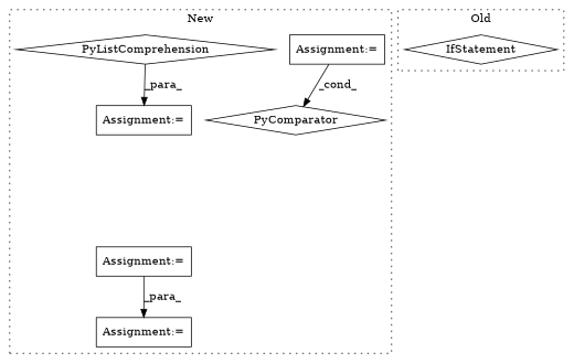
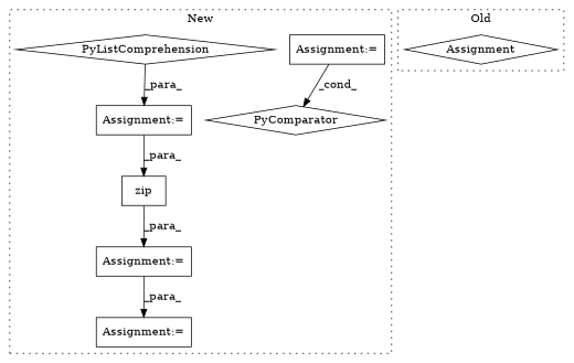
  digraph {
    fontname="DejaVu Serif"
    node [a=7 fontname="DejaVu Serif" l=20 s=4930 shape=box]
    edge [fontname="DejaVu Serif"]
+   n1 [a=32 l="15,-5" label=zip s="4968,5097"]
    n2 [l=12 label="Assignment:=" s=5106]
    n3 [l=26 label="Assignment:=" s=5063]
    n4 [a=113 label=PyComparator shape=diamond]
    n5 [label="Assignment:="]
    n6 [a=109 l=100 label=PyListComprehension s=4858 shape=diamond]
    n7 [l=1 label="Assignment:=" s=5234]
-   n8 [a=25 l=29 label=IfStatement s=4970 shape=diamond]
+   n8 [a=25 l=29 label=Assignment s=4970 shape=diamond]
    subgraph cluster_1 {
      label=New
      style=dotted
+     n1
      n2
      n3
      n4
      n5
      n6
      n7
    }
    subgraph cluster_2 {
      label=Old
      style=dotted
      n8
    }
+   n1 -> n2 [label=_para_]
    n2 -> n7 [label=_para_]
+   n3 -> n1 [label=_para_]
    n5 -> n4 [label=_cond_]
    n6 -> n3 [label=_para_]
  }
